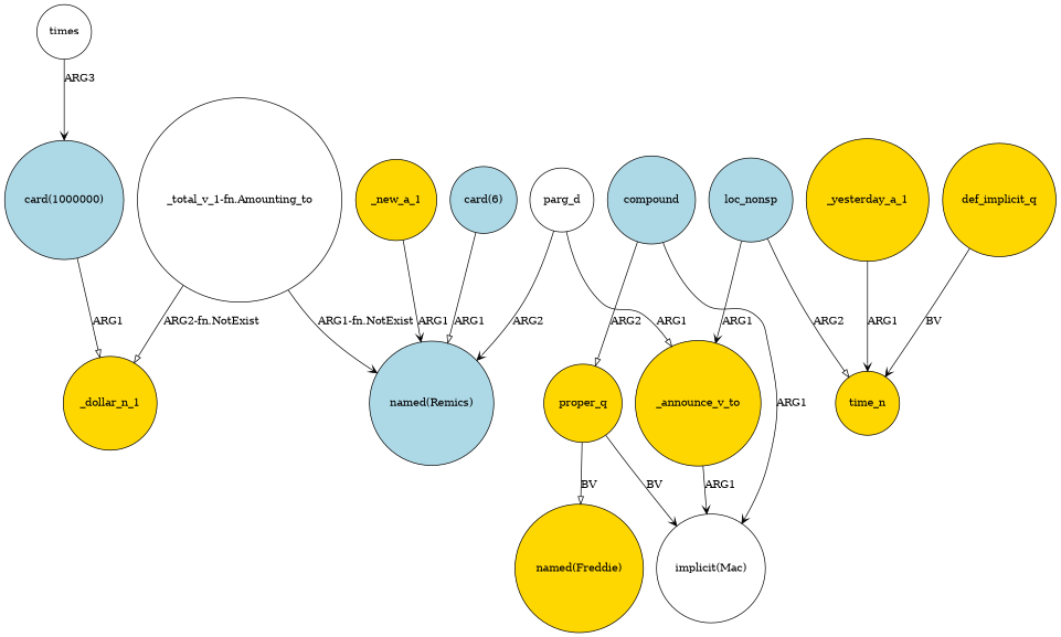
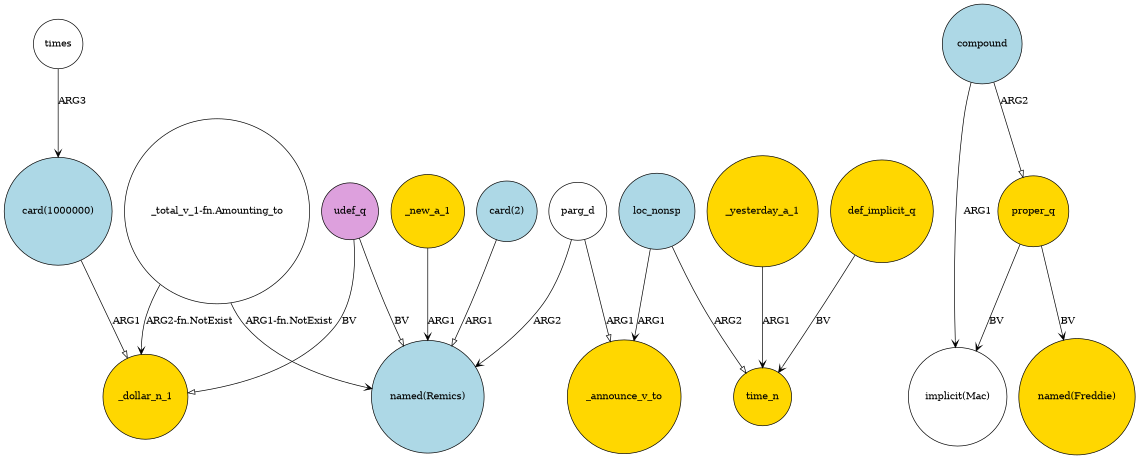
  digraph {
    node [fillcolor=gold shape=circle style=filled]
    edge [arrowhead=vee]
    "_total_v_1-fn.Amounting_to" [fillcolor=white]
    _dollar_n_1
    "named(Remics)" [fillcolor=lightblue]
    "card(1000000)" [fillcolor=lightblue]
    n5 [fillcolor=white label="implicit(Mac)"]
    _announce_v_to
    _yesterday_a_1
    time_n
    loc_nonsp [fillcolor=lightblue]
    parg_d [fillcolor=white]
    times [fillcolor=white]
    _new_a_1
    proper_q
    "named(Freddie)"
-   "card(2)" [fillcolor=lightblue label="card(6)"]
+   "card(2)" [fillcolor=lightblue]
    compound [fillcolor=lightblue]
+   udef_q [fillcolor=plum]
    def_implicit_q
-   "_total_v_1-fn.Amounting_to" -> _dollar_n_1 [arrowhead=onormal label="ARG2-fn.NotExist"]
+   "_total_v_1-fn.Amounting_to" -> _dollar_n_1 [label="ARG2-fn.NotExist"]
    "_total_v_1-fn.Amounting_to" -> "named(Remics)" [label="ARG1-fn.NotExist"]
    "card(1000000)" -> _dollar_n_1 [arrowhead=onormal label=ARG1]
-   _announce_v_to -> n5 [label=ARG1]
    _yesterday_a_1 -> time_n [label=ARG1]
    loc_nonsp -> _announce_v_to [label=ARG1]
    loc_nonsp -> time_n [arrowhead=onormal label=ARG2]
    parg_d -> "named(Remics)" [label=ARG2]
    parg_d -> _announce_v_to [arrowhead=onormal label=ARG1]
    times -> "card(1000000)" [label=ARG3]
    _new_a_1 -> "named(Remics)" [label=ARG1]
    proper_q -> n5 [label=BV]
-   proper_q -> "named(Freddie)" [arrowhead=onormal label=BV]
+   proper_q -> "named(Freddie)" [label=BV]
    "card(2)" -> "named(Remics)" [arrowhead=onormal label=ARG1]
    compound -> n5 [label=ARG1]
    compound -> proper_q [arrowhead=onormal label=ARG2]
+   udef_q -> _dollar_n_1 [arrowhead=onormal label=BV]
+   udef_q -> "named(Remics)" [arrowhead=onormal label=BV]
    def_implicit_q -> time_n [label=BV]
  }
